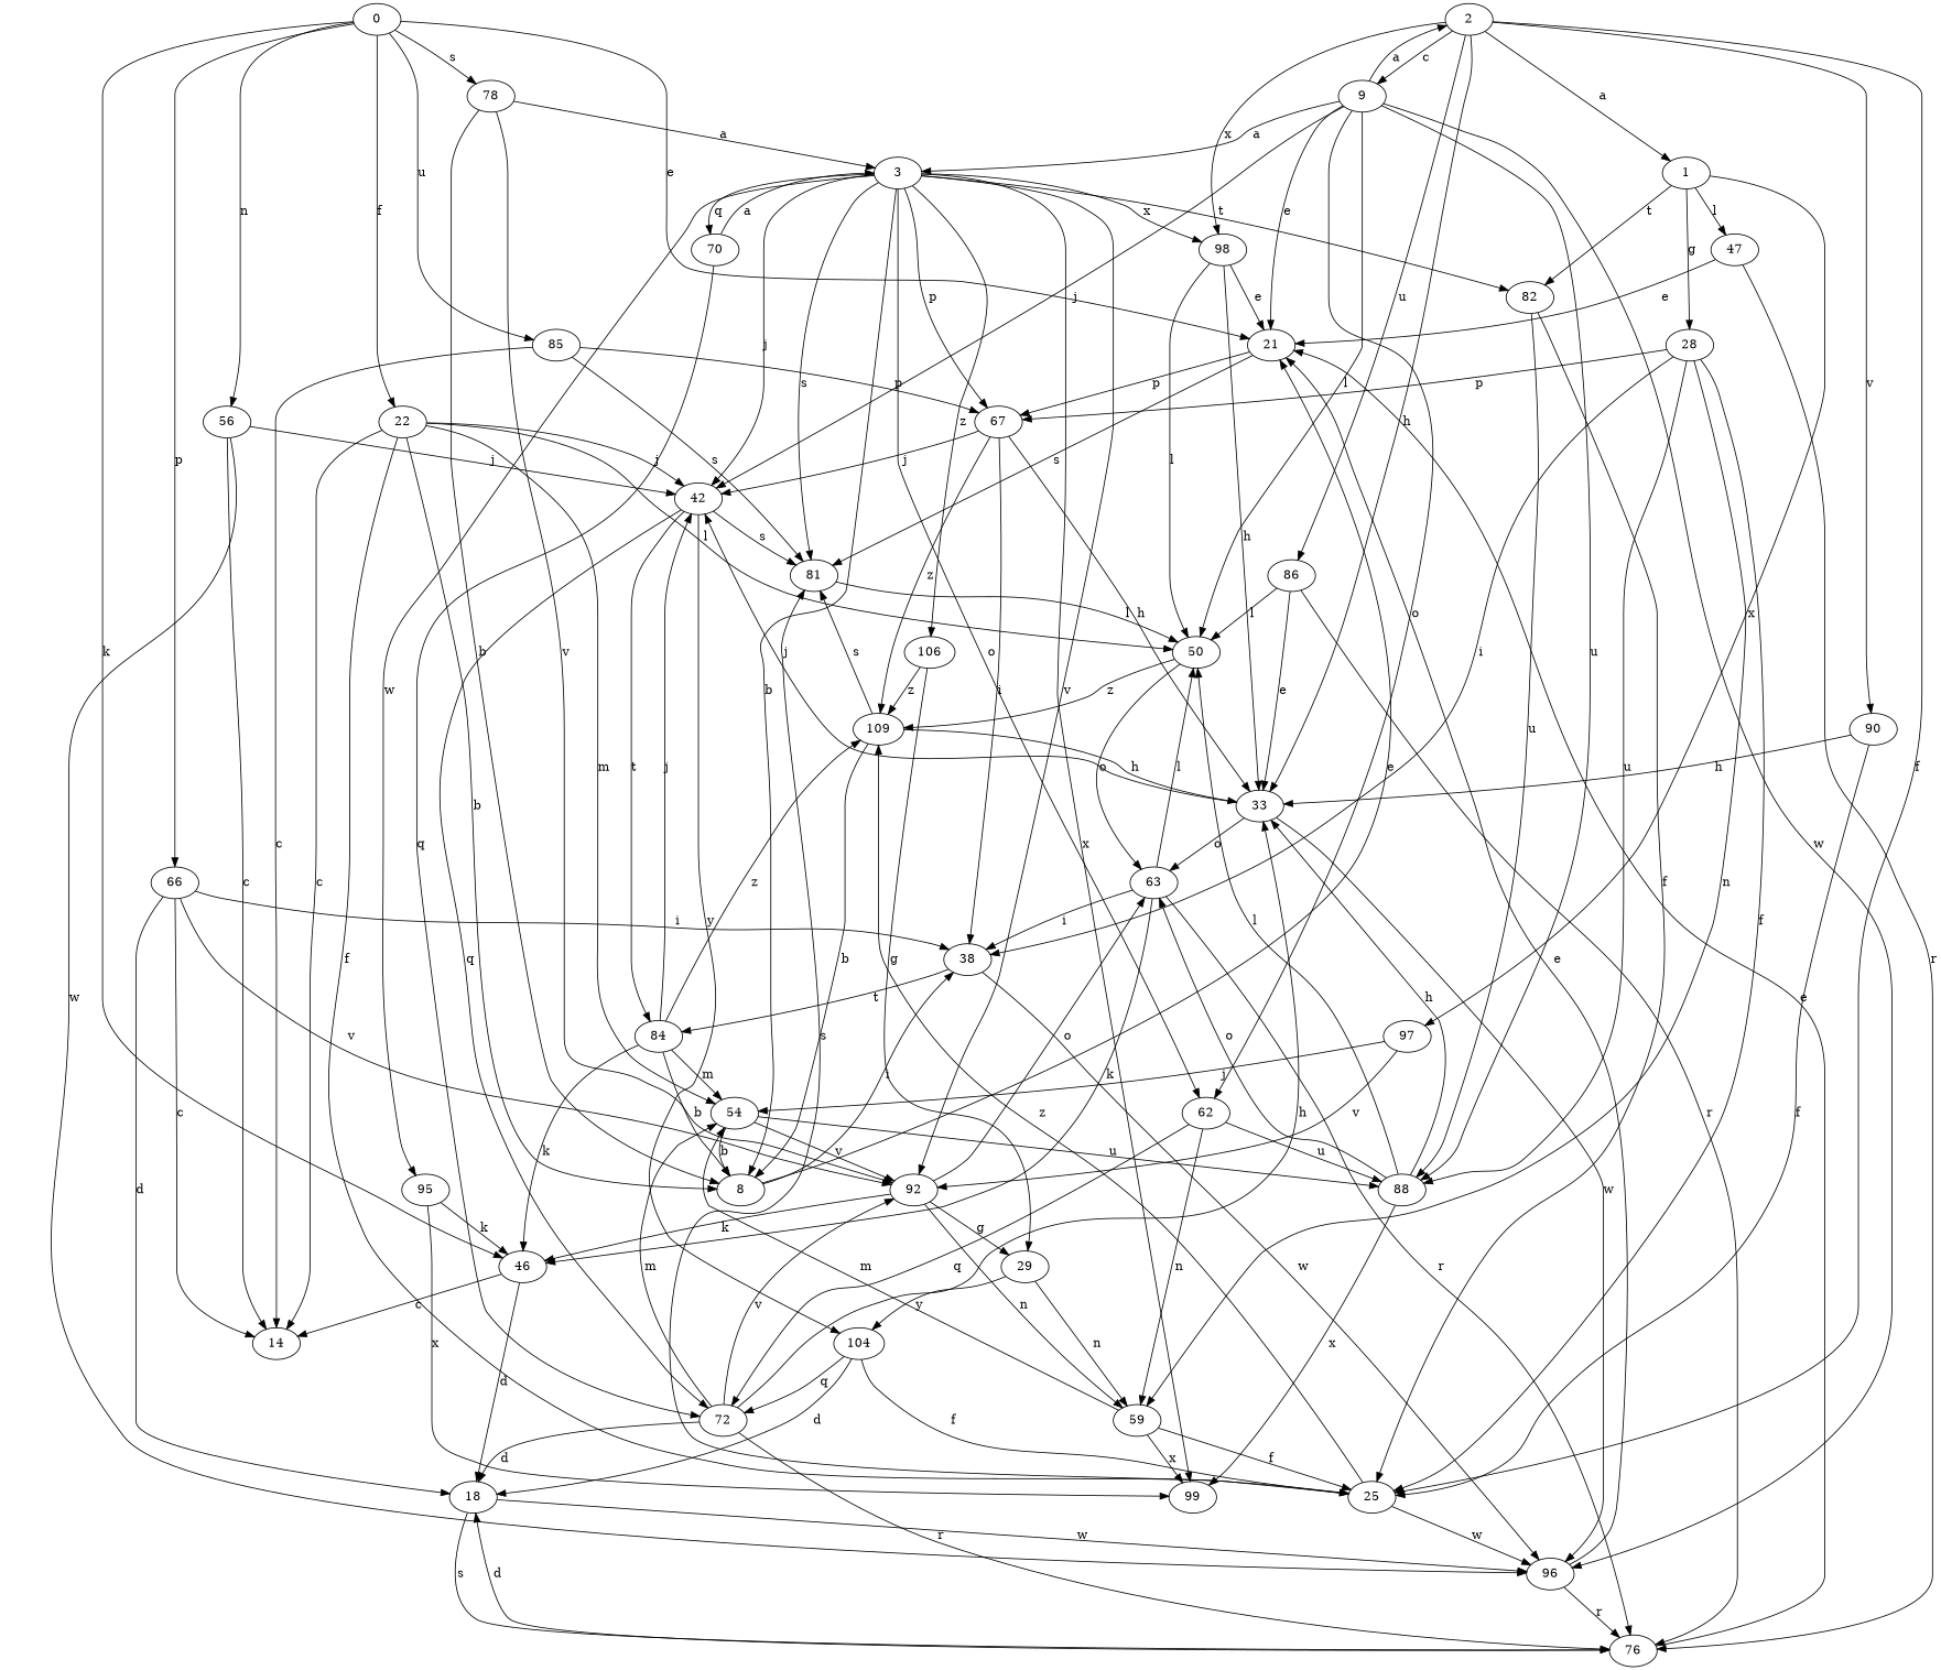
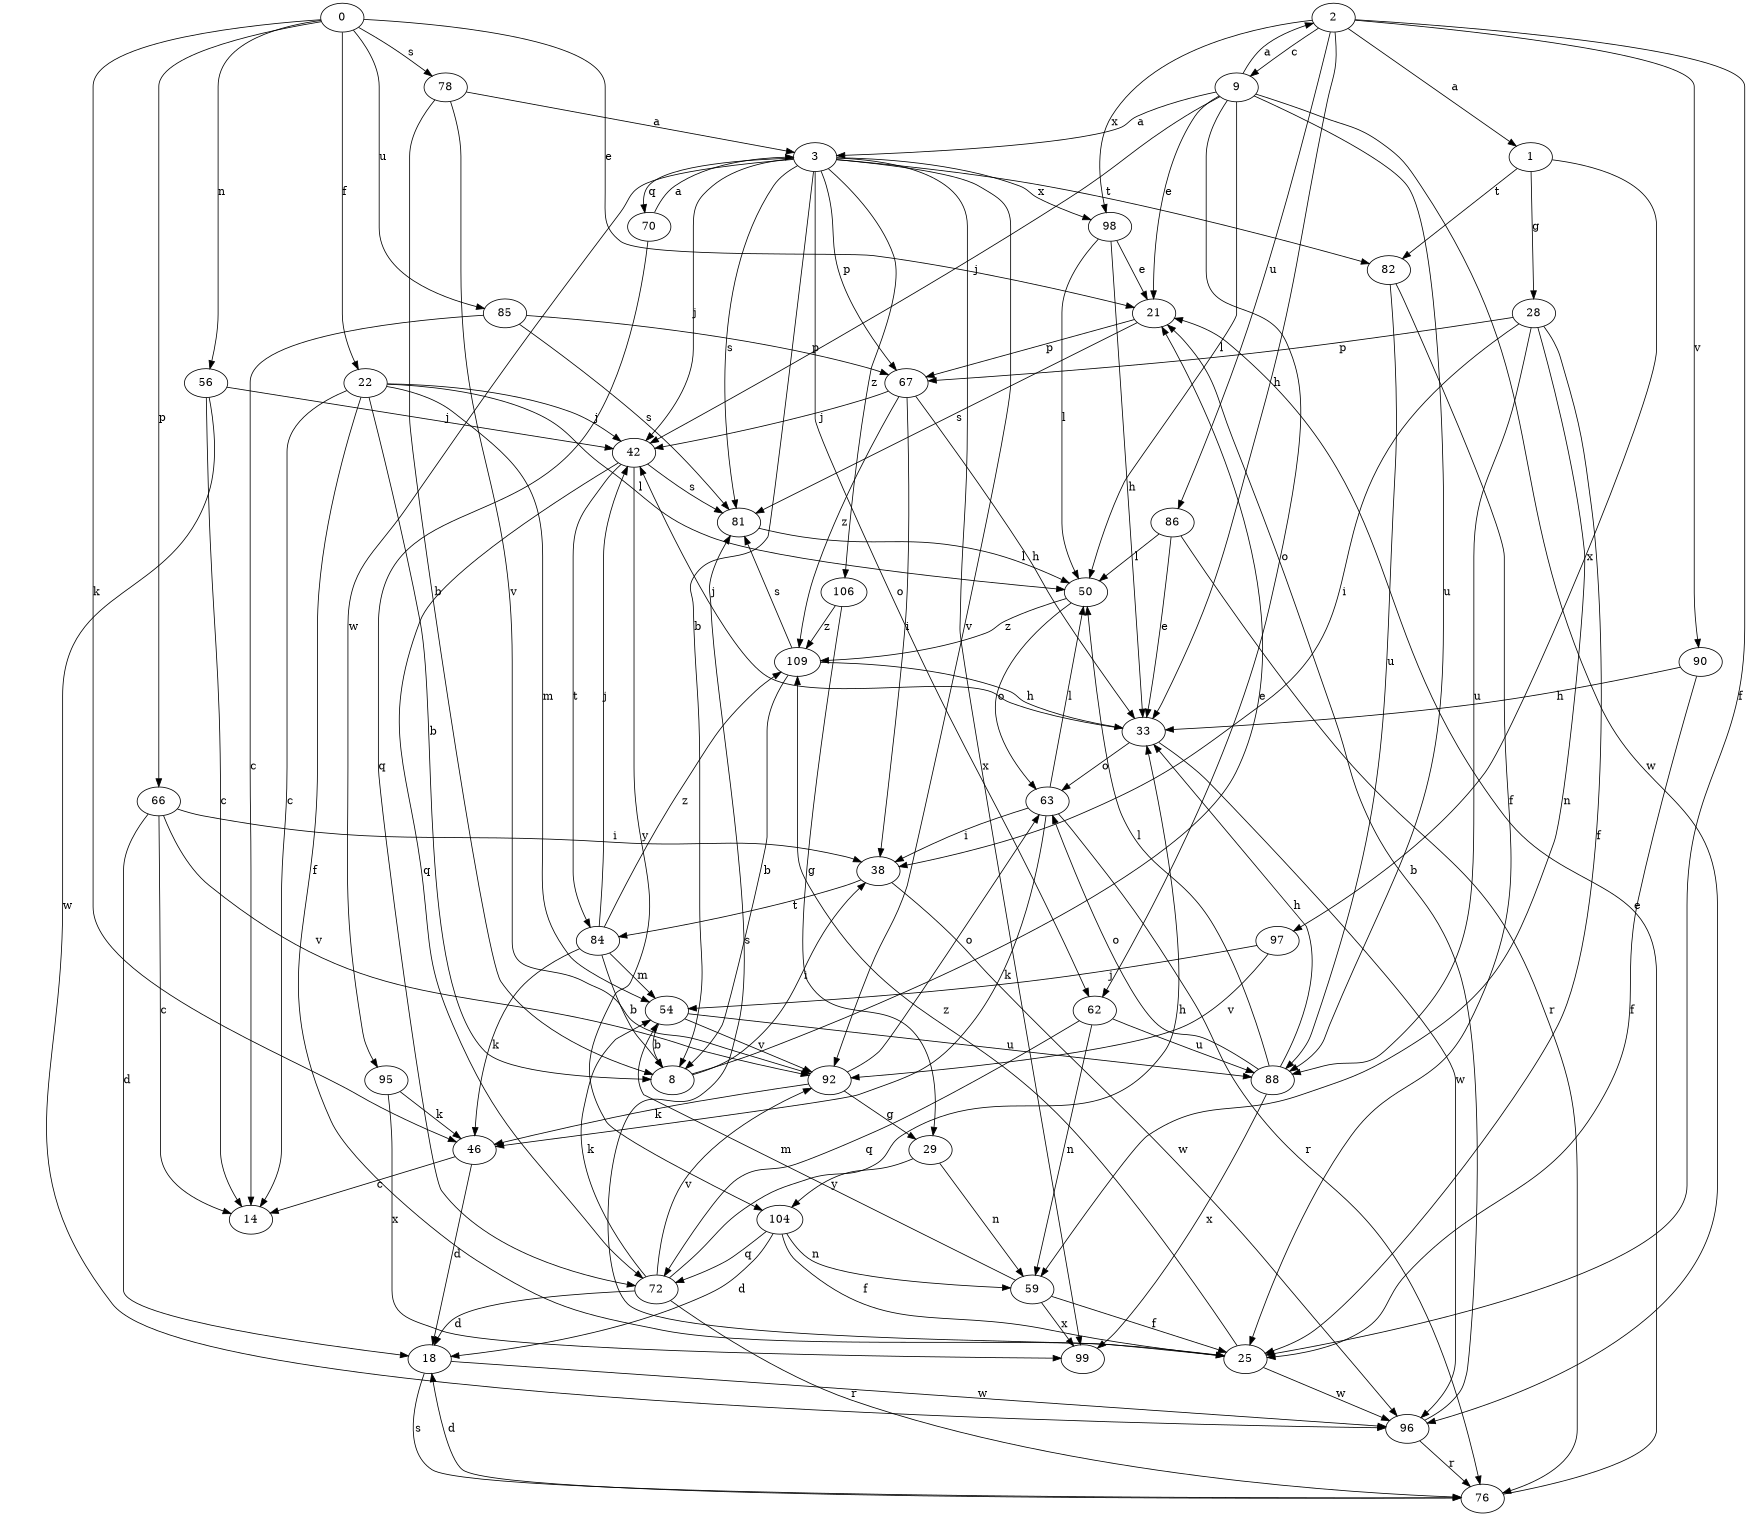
  strict digraph {
    0
    21
    22
    46
    56
    66
    78
    85
    67
    81
    25
    8
    42
    50
    14
    54
    18
    96
    92
    38
    3
    1
    28
-   47
    82
    97
    109
    88
    59
    76
    2
    9
    33
    86
    90
    98
    62
    63
    70
    95
    99
    106
    104
    84
    72
    29
    0 -> 21 [label=e]
    0 -> 22 [label=f]
    0 -> 46 [label=k]
    0 -> 56 [label=n]
    0 -> 66 [label=p]
    0 -> 78 [label=s]
    0 -> 85 [label=u]
    21 -> 67 [label=p]
    21 -> 81 [label=s]
    22 -> 25 [label=f]
    22 -> 8 [label=b]
    22 -> 42 [label=j]
    22 -> 50 [label=l]
    22 -> 14 [label=c]
    22 -> 54 [label=m]
    46 -> 14 [label=c]
    46 -> 18 [label=d]
    56 -> 42 [label=j]
    56 -> 14 [label=c]
    56 -> 96 [label=w]
    66 -> 14 [label=c]
    66 -> 18 [label=d]
    66 -> 92 [label=v]
    66 -> 38 [label=i]
    78 -> 8 [label=b]
    78 -> 92 [label=v]
    78 -> 3 [label=a]
    85 -> 67 [label=p]
    85 -> 81 [label=s]
    85 -> 14 [label=c]
    67 -> 42 [label=j]
    67 -> 38 [label=i]
    67 -> 109 [label=z]
    67 -> 33 [label=h]
    81 -> 50 [label=l]
    25 -> 81 [label=s]
    25 -> 96 [label=w]
    25 -> 109 [label=z]
    8 -> 21 [label=e]
    8 -> 38 [label=i]
    42 -> 81 [label=s]
    42 -> 104 [label=y]
    42 -> 84 [label=t]
    42 -> 72 [label=q]
    50 -> 109 [label=z]
    50 -> 63 [label=o]
    54 -> 8 [label=b]
    54 -> 92 [label=v]
    54 -> 88 [label=u]
    18 -> 96 [label=w]
    18 -> 76 [label=s]
-   96 -> 21 [label=e]
+   96 -> 21 [label=b]
    96 -> 76 [label=r]
    92 -> 46 [label=k]
-   92 -> 59 [label=n]
+   104 -> 59 [label=n]
    92 -> 63 [label=o]
    92 -> 29 [label=g]
    38 -> 96 [label=w]
    38 -> 84 [label=t]
    3 -> 67 [label=p]
    3 -> 81 [label=s]
    3 -> 8 [label=b]
    3 -> 42 [label=j]
    3 -> 92 [label=v]
    3 -> 82 [label=t]
    3 -> 98 [label=x]
    3 -> 62 [label=o]
    3 -> 70 [label=q]
    3 -> 95 [label=w]
    3 -> 99 [label=x]
    3 -> 106 [label=z]
    1 -> 28 [label=g]
-   1 -> 47 [label=l]
    1 -> 82 [label=t]
    1 -> 97 [label=x]
    28 -> 67 [label=p]
    28 -> 25 [label=f]
    28 -> 38 [label=i]
    28 -> 88 [label=u]
    28 -> 59 [label=n]
-   47 -> 21 [label=e]
-   47 -> 76 [label=r]
    82 -> 25 [label=f]
    82 -> 88 [label=u]
    97 -> 54 [label=j]
    97 -> 92 [label=v]
    109 -> 81 [label=s]
    109 -> 8 [label=b]
    109 -> 33 [label=h]
    88 -> 50 [label=l]
    88 -> 33 [label=h]
    88 -> 63 [label=o]
    88 -> 99 [label=x]
    59 -> 25 [label=f]
    59 -> 54 [label=m]
    59 -> 99 [label=x]
    76 -> 21 [label=e]
    76 -> 18 [label=d]
    2 -> 25 [label=f]
    2 -> 1 [label=a]
    2 -> 9 [label=c]
    2 -> 33 [label=h]
    2 -> 86 [label=u]
    2 -> 90 [label=v]
    2 -> 98 [label=x]
    9 -> 21 [label=e]
    9 -> 42 [label=j]
    9 -> 50 [label=l]
    9 -> 96 [label=w]
    9 -> 3 [label=a]
    9 -> 88 [label=u]
    9 -> 2 [label=a]
    9 -> 62 [label=o]
    33 -> 42 [label=j]
    33 -> 96 [label=w]
    33 -> 63 [label=o]
    86 -> 50 [label=l]
    86 -> 76 [label=r]
    86 -> 33 [label=e]
    90 -> 25 [label=f]
    90 -> 33 [label=h]
    98 -> 21 [label=e]
    98 -> 50 [label=l]
    98 -> 33 [label=h]
    62 -> 88 [label=u]
    62 -> 59 [label=n]
    62 -> 72 [label=q]
    63 -> 46 [label=k]
    63 -> 50 [label=l]
    63 -> 38 [label=i]
    63 -> 76 [label=r]
    70 -> 3 [label=a]
    70 -> 72 [label=q]
    95 -> 46 [label=k]
    95 -> 99 [label=x]
    106 -> 109 [label=z]
    106 -> 29 [label=g]
    104 -> 25 [label=f]
    104 -> 18 [label=d]
    104 -> 72 [label=q]
    84 -> 46 [label=k]
    84 -> 8 [label=b]
    84 -> 42 [label=j]
    84 -> 54 [label=m]
    84 -> 109 [label=z]
-   72 -> 54 [label=m]
+   72 -> 54 [label=k]
    72 -> 18 [label=d]
    72 -> 92 [label=v]
    72 -> 76 [label=r]
    72 -> 33 [label=h]
    29 -> 59 [label=n]
    29 -> 104 [label=y]
  }
